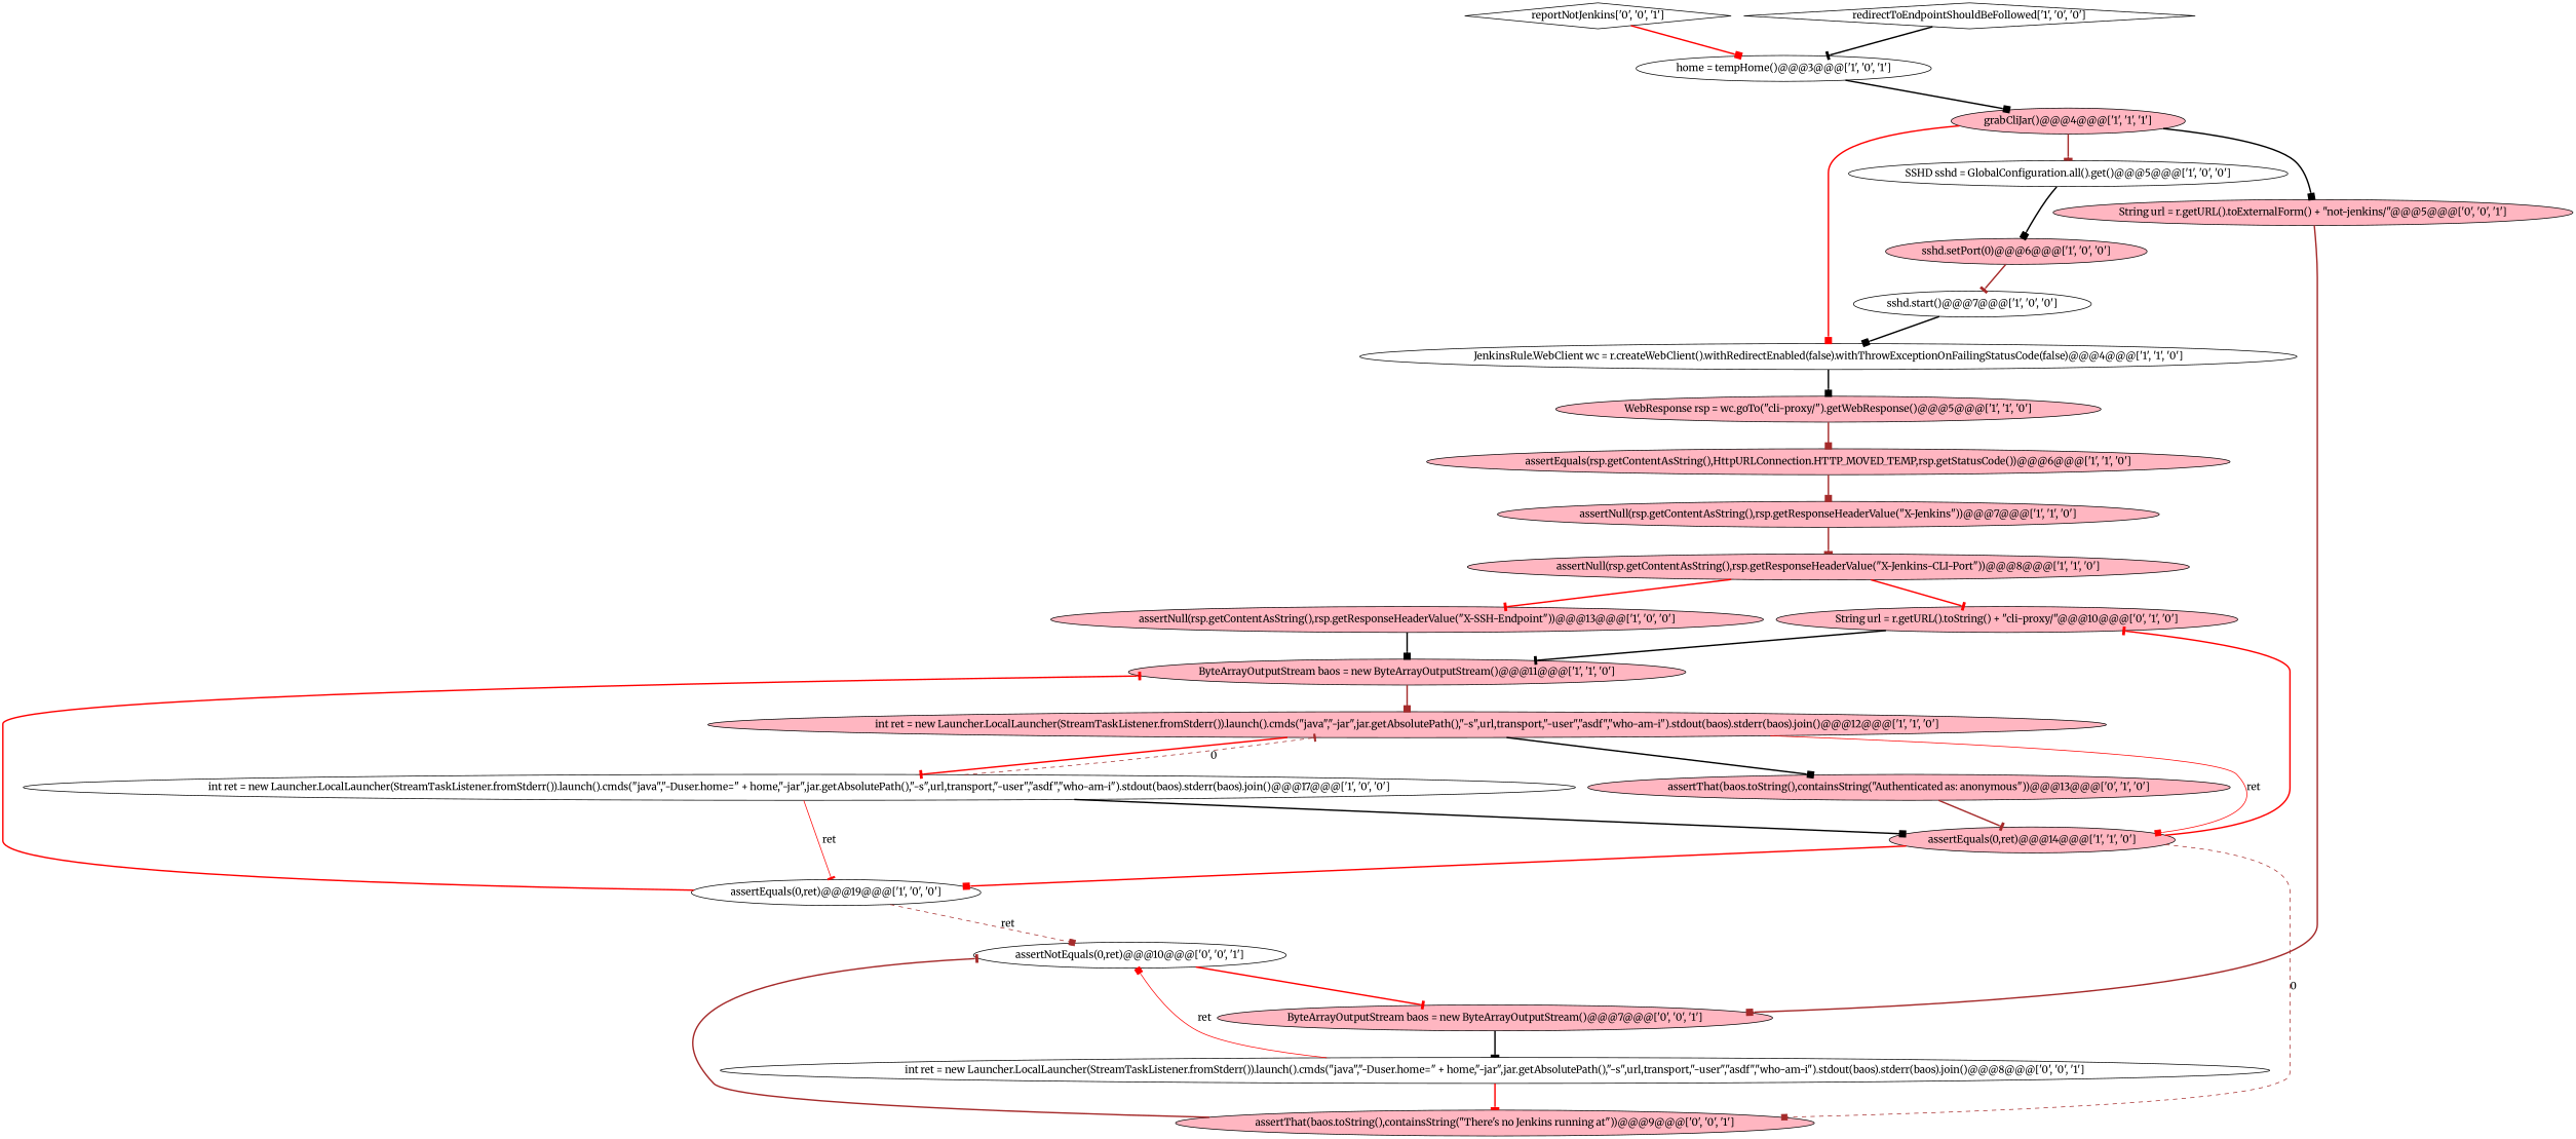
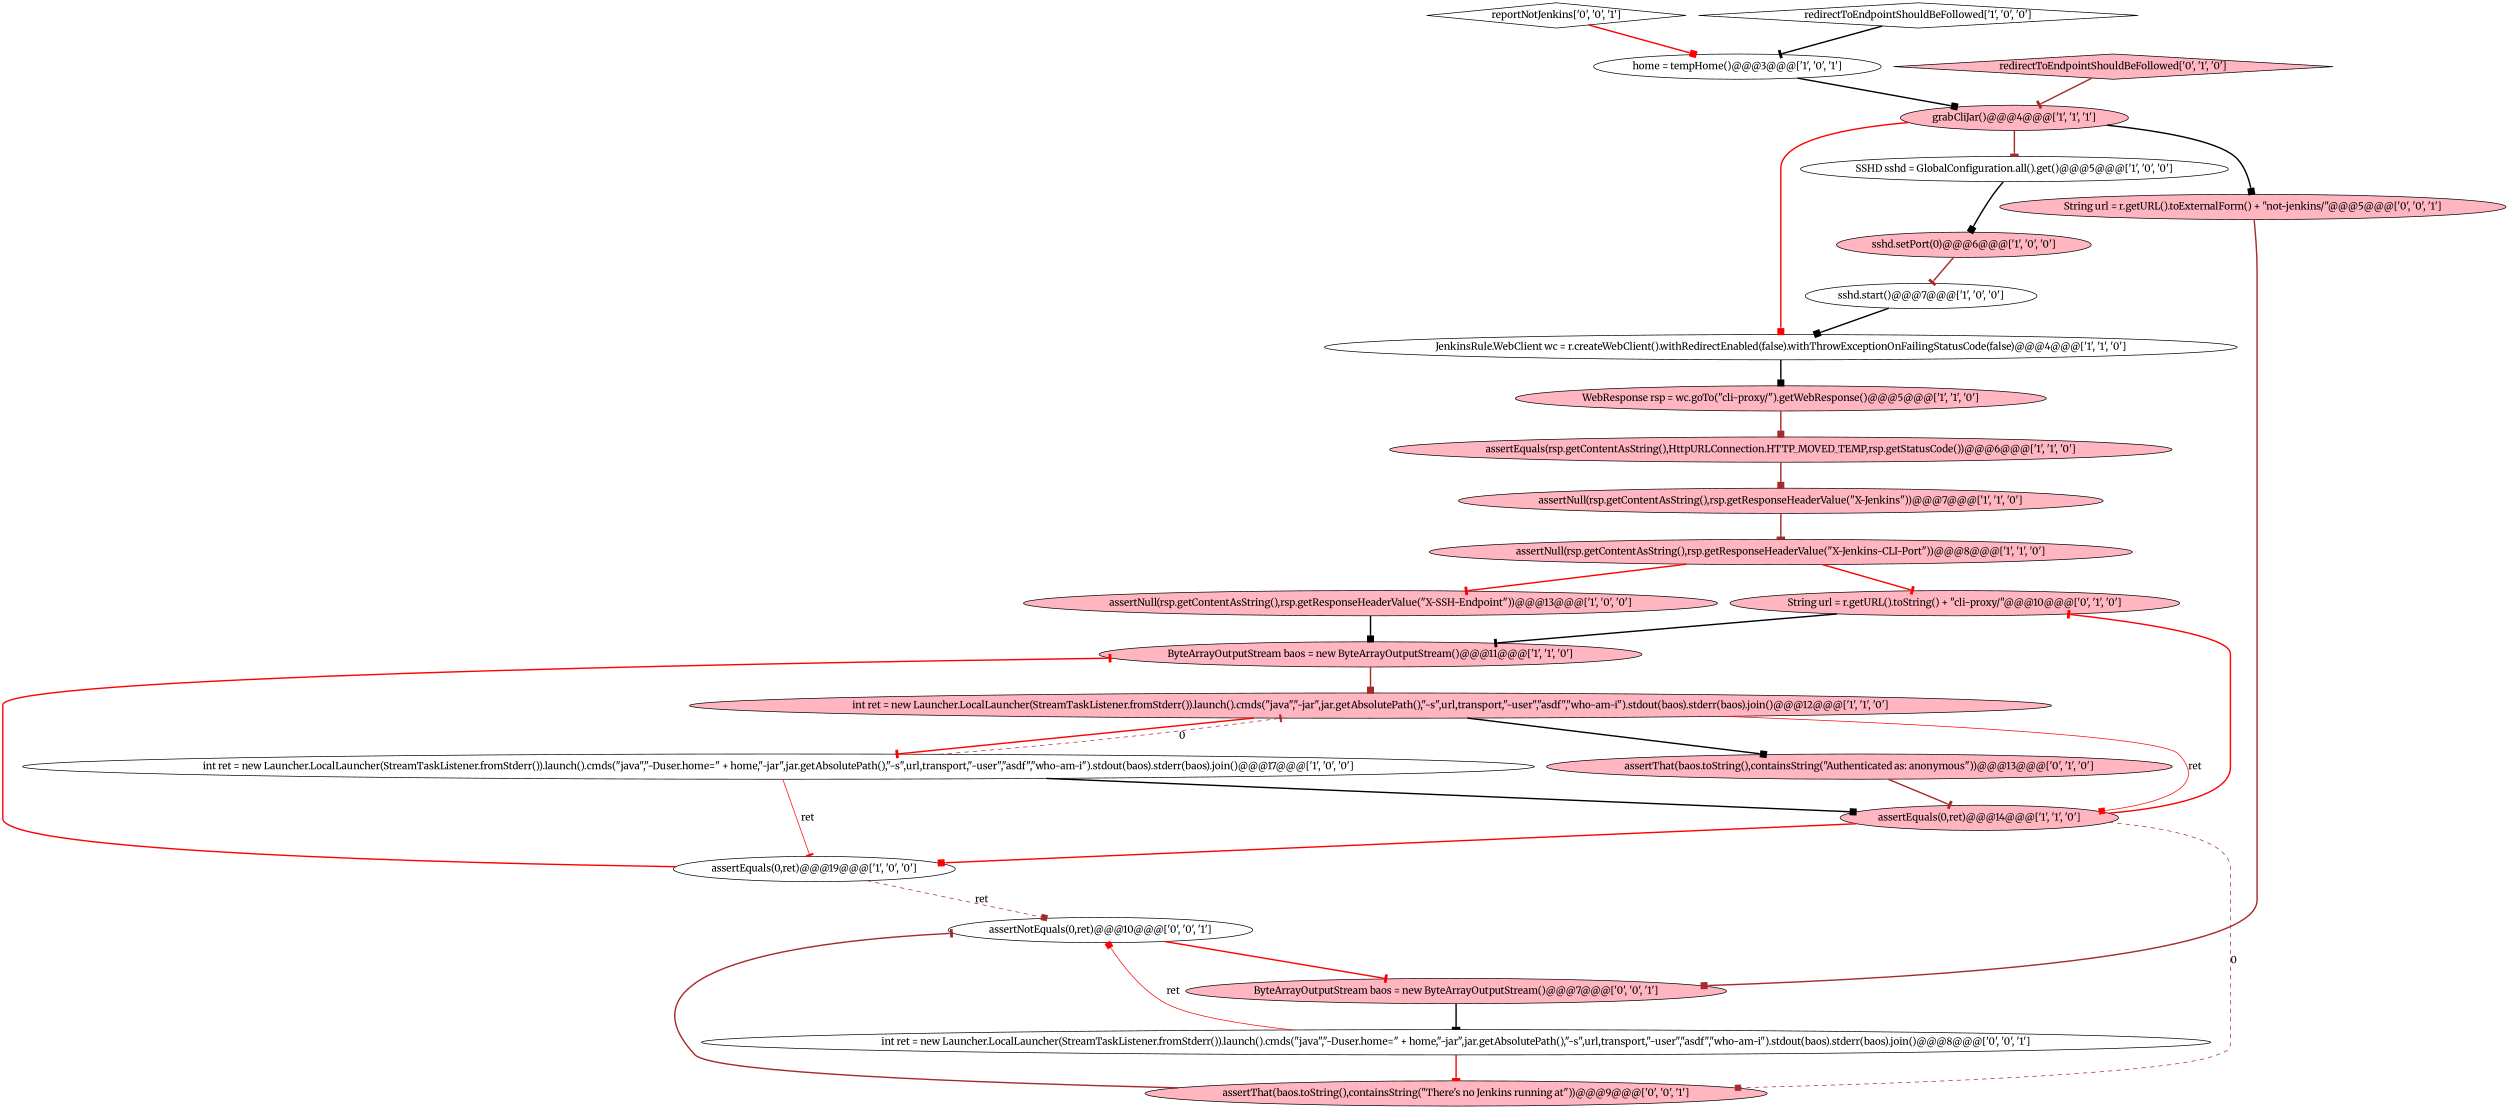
  digraph {
    fontname=Merriweather
    node [fillcolor=lightpink fontname=Merriweather shape=ellipse style=filled]
    edge [arrowhead=box color=red fontname=Merriweather style=bold]
    n1 [fillcolor=white label="reportNotJenkins['0', '0', '1']" shape=diamond]
    n2 [fillcolor=white label="home = tempHome()@@@3@@@['1', '0', '1']"]
    n3 [label="grabCliJar()@@@4@@@['1', '1', '1']"]
    n4 [fillcolor=white label="assertNotEquals(0,ret)@@@10@@@['0', '0', '1']"]
    n5 [label="ByteArrayOutputStream baos = new ByteArrayOutputStream()@@@7@@@['0', '0', '1']"]
    n6 [fillcolor=white label="int ret = new Launcher.LocalLauncher(StreamTaskListener.fromStderr()).launch().cmds(\"java\",\"-Duser.home=\" + home,\"-jar\",jar.getAbsolutePath(),\"-s\",url,transport,\"-user\",\"asdf\",\"who-am-i\").stdout(baos).stderr(baos).join()@@@8@@@['0', '0', '1']"]
    n7 [label="assertThat(baos.toString(),containsString(\"Authenticated as: anonymous\"))@@@13@@@['0', '1', '0']"]
    n8 [label="assertEquals(0,ret)@@@14@@@['1', '1', '0']"]
    n9 [fillcolor=white label="assertEquals(0,ret)@@@19@@@['1', '0', '0']"]
    n10 [label="assertThat(baos.toString(),containsString(\"There's no Jenkins running at\"))@@@9@@@['0', '0', '1']"]
    n11 [label="String url = r.getURL().toString() + \"cli-proxy/\"@@@10@@@['0', '1', '0']"]
+   n12 [label="redirectToEndpointShouldBeFollowed['0', '1', '0']" shape=diamond]
    n13 [fillcolor=white label="SSHD sshd = GlobalConfiguration.all().get()@@@5@@@['1', '0', '0']"]
    n14 [label="String url = r.getURL().toExternalForm() + \"not-jenkins/\"@@@5@@@['0', '0', '1']"]
    n15 [fillcolor=white label="JenkinsRule.WebClient wc = r.createWebClient().withRedirectEnabled(false).withThrowExceptionOnFailingStatusCode(false)@@@4@@@['1', '1', '0']"]
    n16 [label="sshd.setPort(0)@@@6@@@['1', '0', '0']"]
    n17 [label="WebResponse rsp = wc.goTo(\"cli-proxy/\").getWebResponse()@@@5@@@['1', '1', '0']"]
    n18 [fillcolor=white label="sshd.start()@@@7@@@['1', '0', '0']"]
    n19 [label="ByteArrayOutputStream baos = new ByteArrayOutputStream()@@@11@@@['1', '1', '0']"]
    n20 [fillcolor=white label="redirectToEndpointShouldBeFollowed['1', '0', '0']" shape=diamond]
    n21 [label="int ret = new Launcher.LocalLauncher(StreamTaskListener.fromStderr()).launch().cmds(\"java\",\"-jar\",jar.getAbsolutePath(),\"-s\",url,transport,\"-user\",\"asdf\",\"who-am-i\").stdout(baos).stderr(baos).join()@@@12@@@['1', '1', '0']"]
    n22 [label="assertEquals(rsp.getContentAsString(),HttpURLConnection.HTTP_MOVED_TEMP,rsp.getStatusCode())@@@6@@@['1', '1', '0']"]
    n23 [label="assertNull(rsp.getContentAsString(),rsp.getResponseHeaderValue(\"X-Jenkins\"))@@@7@@@['1', '1', '0']"]
    n24 [fillcolor=white label="int ret = new Launcher.LocalLauncher(StreamTaskListener.fromStderr()).launch().cmds(\"java\",\"-Duser.home=\" + home,\"-jar\",jar.getAbsolutePath(),\"-s\",url,transport,\"-user\",\"asdf\",\"who-am-i\").stdout(baos).stderr(baos).join()@@@17@@@['1', '0', '0']"]
    n25 [label="assertNull(rsp.getContentAsString(),rsp.getResponseHeaderValue(\"X-SSH-Endpoint\"))@@@13@@@['1', '0', '0']"]
    n26 [label="assertNull(rsp.getContentAsString(),rsp.getResponseHeaderValue(\"X-Jenkins-CLI-Port\"))@@@8@@@['1', '1', '0']"]
    n1 -> n2
    n2 -> n3 [color=black]
    n3 -> n13 [arrowhead=tee color=brown]
    n3 -> n14 [color=black]
    n3 -> n15
    n4 -> n5 [arrowhead=tee]
    n5 -> n6 [arrowhead=tee color=black]
    n6 -> n4 [label=ret style=solid]
    n6 -> n10 [arrowhead=tee]
    n7 -> n8 [arrowhead=tee color=brown]
    n8 -> n9
    n8 -> n10 [color=brown label=0 style=dashed]
    n8 -> n11 [arrowhead=tee]
    n9 -> n4 [color=brown label=ret style=dashed]
    n9 -> n19 [arrowhead=tee]
    n10 -> n4 [arrowhead=tee color=brown]
    n11 -> n19 [arrowhead=tee color=black]
+   n12 -> n3 [arrowhead=tee color=brown]
    n13 -> n16 [color=black]
    n14 -> n5 [color=brown]
    n15 -> n17 [color=black]
    n16 -> n18 [arrowhead=tee color=brown]
    n17 -> n22 [color=brown]
    n18 -> n15 [color=black]
    n19 -> n21 [color=brown]
    n20 -> n2 [arrowhead=tee color=black]
    n21 -> n7 [color=black]
    n21 -> n8 [label=ret style=solid]
    n21 -> n24 [arrowhead=tee]
    n22 -> n23 [color=brown]
    n23 -> n26 [arrowhead=tee color=brown]
    n24 -> n8 [color=black]
    n24 -> n9 [arrowhead=tee label=ret style=solid]
    n24 -> n21 [arrowhead=tee color=brown label=0 style=dashed]
    n25 -> n19 [color=black]
    n26 -> n11 [arrowhead=tee]
    n26 -> n25 [arrowhead=tee]
  }
